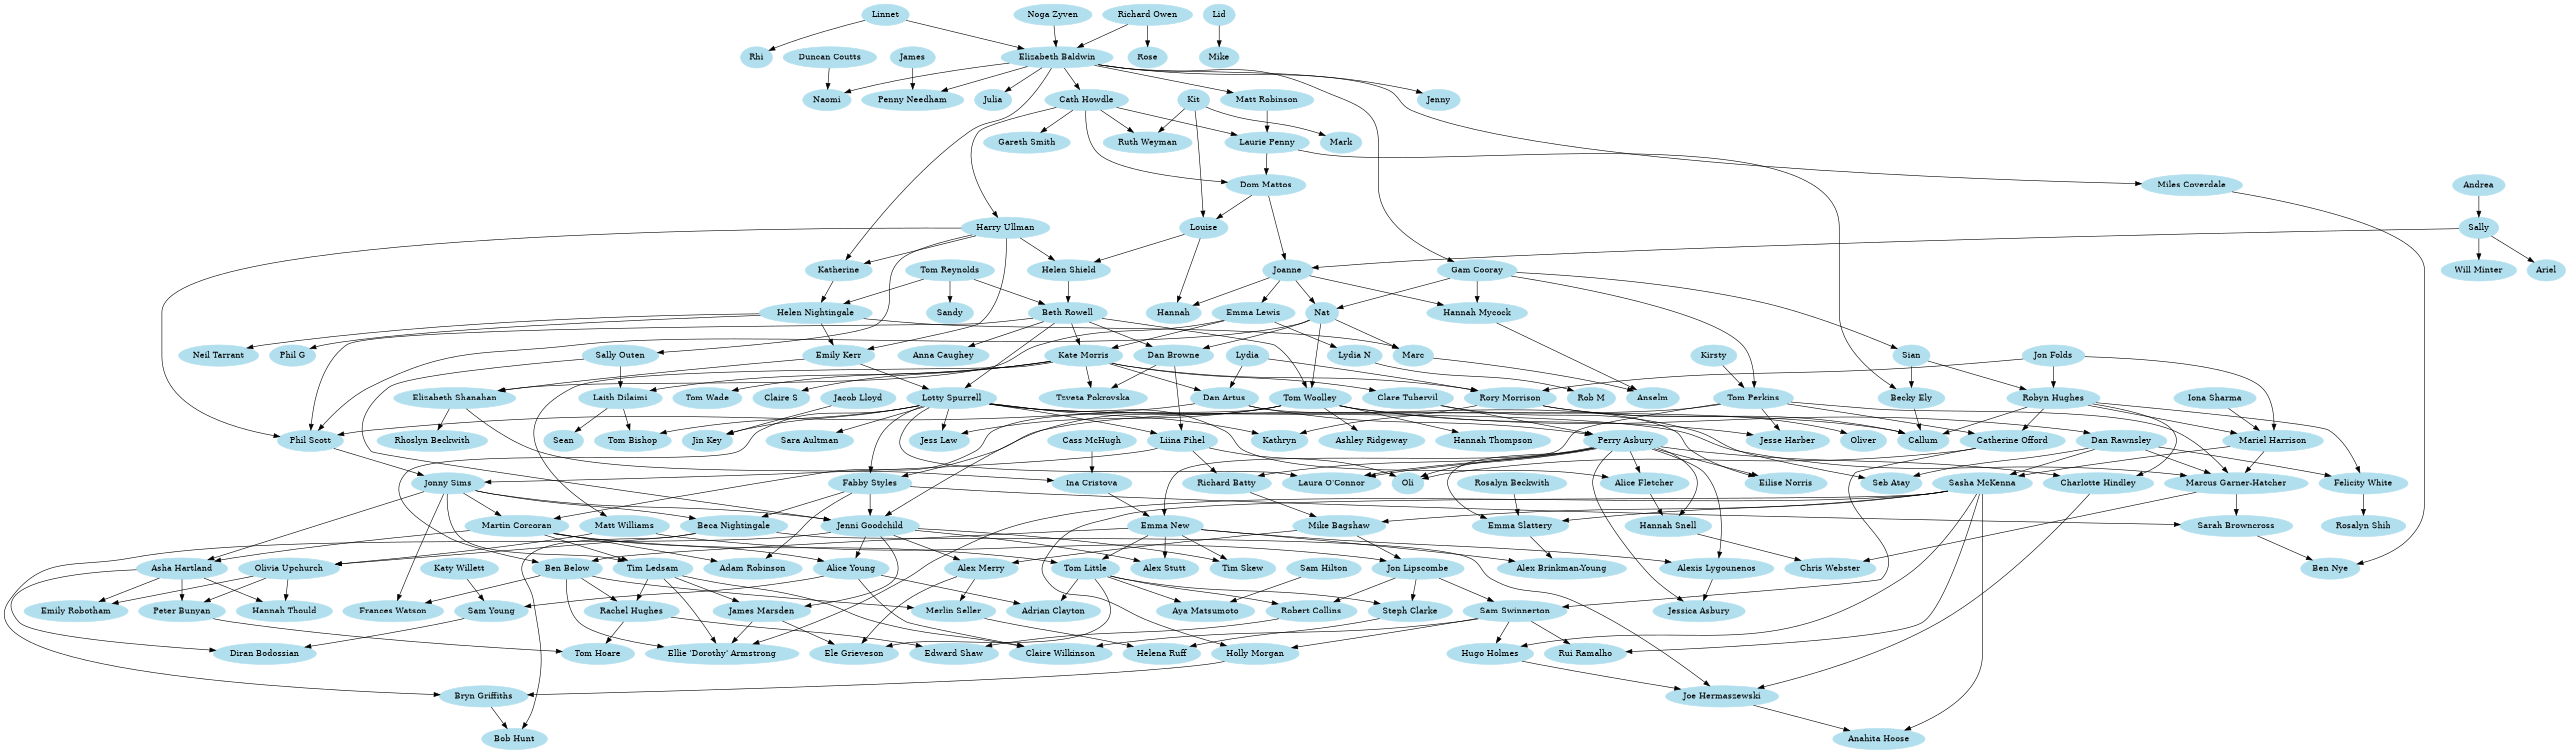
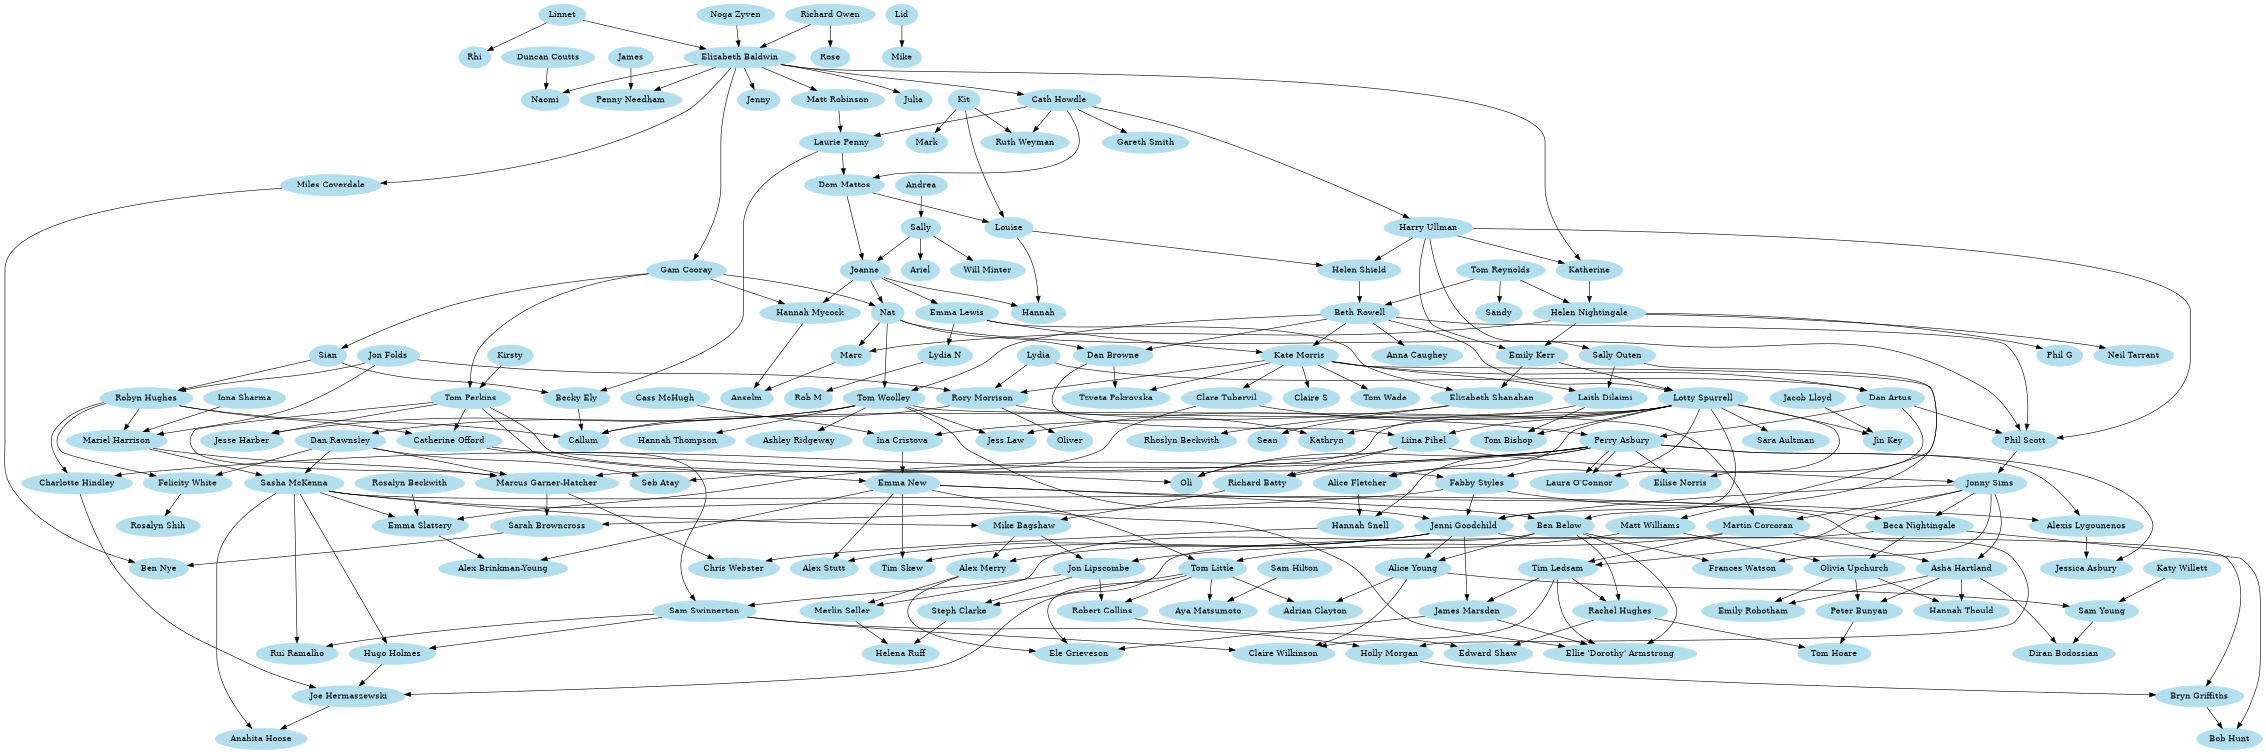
  digraph {
    node [color=lightblue2 style=filled]
-   n1 [label="Adam Robinson"]
    n2 [label="Adrian Clayton"]
    n3 [label="Alex Brinkman-Young"]
    n4 [label="Alexis Lygounenos"]
    n5 [label="Jessica Asbury"]
    n6 [label="Alex Merry"]
    n7 [label="Ele Grieveson"]
    n8 [label="Merlin Seller"]
    n9 [label="Helena Ruff"]
    n10 [label="Alex Stutt"]
    n11 [label="Alice Fletcher"]
    n12 [label="Hannah Snell"]
    n13 [label="Chris Webster"]
    n14 [label="Alice Young"]
    n15 [label="Claire Wilkinson"]
    n16 [label="Sam Young"]
    n17 [label="Diran Bodossian"]
    n18 [label="Anahita Hoose"]
    n19 [label=Andrea]
    n20 [label=Sally]
    n21 [label=Ariel]
    n22 [label=Joanne]
    n23 [label="Will Minter"]
    n24 [label="Anna Caughey"]
    n25 [label=Anselm]
    n26 [label="Asha Hartland"]
    n27 [label="Emily Robotham"]
    n28 [label="Hannah Thould"]
    n29 [label="Peter Bunyan"]
    n30 [label="Tom Hoare"]
    n31 [label="Ashley Ridgeway"]
    n32 [label="Aya Matsumoto"]
    n33 [label="Beca Nightingale"]
    n34 [label="Bob Hunt"]
    n35 [label="Joe Hermaszewski"]
    n36 [label="Olivia Upchurch"]
    n37 [label="Becky Ely"]
    n38 [label=Callum]
    n39 [label="Ben Below"]
    n40 [label="Ellie 'Dorothy' Armstrong"]
    n41 [label="Frances Watson"]
    n42 [label="Rachel Hughes"]
    n43 [label="Edward Shaw"]
    n44 [label="Ben Nye"]
    n45 [label="Beth Rowell"]
    n46 [label="Dan Browne"]
    n47 [label="Kate Morris"]
    n48 [label="Lotty Spurrell"]
    n49 [label="Phil Scott"]
    n50 [label="Tom Woolley"]
    n51 [label="Liina Pihel"]
    n52 [label="Tzveta Pokrovska"]
    n53 [label="Claire S"]
    n54 [label="Clare Tubervil"]
    n55 [label="Dan Artus"]
    n56 [label="Rory Morrison"]
    n57 [label="Laith Dilaimi"]
    n58 [label="Matt Williams"]
    n59 [label="Tom Wade"]
    n60 [label="Marcus Garner-Hatcher"]
    n61 [label="Fabby Styles"]
    n62 [label="Jin Key"]
    n63 [label="Jess Law"]
    n64 [label=Kathryn]
    n65 [label="Tom Bishop"]
    n66 [label="Laura O'Connor"]
    n67 [label="Sara Aultman"]
    n68 [label="Jonny Sims"]
    n69 [label="Dan Rawnsley"]
    n70 [label="Jenni Goodchild"]
    n71 [label="Hannah Thompson"]
    n72 [label="Jesse Harber"]
    n73 [label="Martin Corcoran"]
    n74 [label="Bryn Griffiths"]
    n75 [label="Cass McHugh"]
    n76 [label="Ina Cristova"]
    n77 [label="Emma New"]
    n78 [label="Catherine Offord"]
    n79 [label=Oli]
    n80 [label="Sam Swinnerton"]
    n81 [label="Holly Morgan"]
    n82 [label="Hugo Holmes"]
    n83 [label="Rui Ramalho"]
    n84 [label="Cath Howdle"]
    n85 [label="Dom Mattos"]
    n86 [label="Gareth Smith"]
    n87 [label="Harry Ullman"]
    n88 [label="Laurie Penny"]
    n89 [label="Ruth Weyman"]
    n90 [label=Louise]
    n91 [label=Katherine]
    n92 [label="Emily Kerr"]
    n93 [label="Helen Shield"]
    n94 [label="Sally Outen"]
    n95 [label="Charlotte Hindley"]
    n96 [label="Perry Asbury"]
    n97 [label="Seb Atay"]
    n98 [label="Eilise Norris"]
    n99 [label="Emma Slattery"]
    n100 [label="Richard Batty"]
    n101 [label="Felicity White"]
    n102 [label="Sasha McKenna"]
    n103 [label="Rosalyn Shih"]
    n104 [label="Sarah Browncross"]
    n105 [label="Mike Bagshaw"]
    n106 [label="Emma Lewis"]
    n107 [label="Hannah Mycock"]
    n108 [label=Nat]
    n109 [label=Hannah]
    n110 [label="Duncan Coutts"]
    n111 [label=Naomi]
    n112 [label="Elizabeth Baldwin"]
    n113 [label="Gam Cooray"]
    n114 [label=Jenny]
    n115 [label=Julia]
    n116 [label="Matt Robinson"]
    n117 [label="Miles Coverdale"]
    n118 [label="Penny Needham"]
    n119 [label=Sian]
    n120 [label="Tom Perkins"]
    n121 [label="Helen Nightingale"]
    n122 [label="Elizabeth Shanahan"]
    n123 [label="Rhoslyn Beckwith"]
    n124 [label="Lydia N"]
    n125 [label="Rob M"]
    n126 [label="Tim Skew"]
    n127 [label="Tom Little"]
    n128 [label="Robert Collins"]
    n129 [label="Steph Clarke"]
    n130 [label="James Marsden"]
    n131 [label=Marc]
    n132 [label="Robyn Hughes"]
    n133 [label="Neil Tarrant"]
    n134 [label="Phil G"]
    n135 [label="Iona Sharma"]
    n136 [label="Mariel Harrison"]
    n137 [label="Jacob Lloyd"]
    n138 [label=James]
    n139 [label="Jon Folds"]
    n140 [label=Oliver]
    n141 [label="Jon Lipscombe"]
    n142 [label="Tim Ledsam"]
    n143 [label=Sean]
    n144 [label="Katy Willett"]
    n145 [label=Kirsty]
    n146 [label=Kit]
    n147 [label=Mark]
    n148 [label=Lid]
    n149 [label=Mike]
    n150 [label=Linnet]
    n151 [label=Rhi]
    n152 [label=Lydia]
    n153 [label="Noga Zyven"]
    n154 [label=Rose]
    n155 [label="Richard Owen"]
    n156 [label="Rosalyn Beckwith"]
    n157 [label="Sam Hilton"]
    n158 [label=Sandy]
    n159 [label="Tom Reynolds"]
    n4 -> n5
    n6 -> n7
    n6 -> n8
    n8 -> n9
    n11 -> n12
    n12 -> n13
    n14 -> n2
    n14 -> n15
    n14 -> n16
    n16 -> n17
    n19 -> n20
    n20 -> n21
    n20 -> n22
    n20 -> n23
    n22 -> n106
    n22 -> n107
    n22 -> n108
    n22 -> n109
    n26 -> n17
    n26 -> n27
    n26 -> n28
    n26 -> n29
    n29 -> n30
    n33 -> n34
    n33 -> n35
    n33 -> n36
    n35 -> n18
    n36 -> n27
    n36 -> n28
    n36 -> n29
    n37 -> n38
    n39 -> n8
    n39 -> n40
    n39 -> n41
    n39 -> n42
    n42 -> n30
    n42 -> n43
    n45 -> n24
    n45 -> n46
    n45 -> n47
    n45 -> n48
    n45 -> n49
    n45 -> n50
    n46 -> n51
    n46 -> n52
    n47 -> n52
    n47 -> n53
    n47 -> n54
    n47 -> n55
    n47 -> n56
    n47 -> n57
    n47 -> n58
    n47 -> n59
    n48 -> n11
    n48 -> n38
    n48 -> n39
    n48 -> n51
    n48 -> n60
    n48 -> n61
    n48 -> n62
    n48 -> n63
    n48 -> n64
    n48 -> n65
    n48 -> n66
    n48 -> n67
    n49 -> n68
    n50 -> n31
    n50 -> n63
    n50 -> n69
    n50 -> n70
    n50 -> n71
    n50 -> n72
    n50 -> n73
    n51 -> n68
    n51 -> n79
    n51 -> n100
    n54 -> n96
    n54 -> n97
    n55 -> n49
    n55 -> n96
    n55 -> n98
    n56 -> n38
    n56 -> n64
    n56 -> n140
    n57 -> n65
    n57 -> n143
    n58 -> n36
    n58 -> n141
    n60 -> n13
    n60 -> n104
-   n61 -> n1
    n61 -> n33
    n61 -> n70
    n61 -> n104
    n68 -> n26
    n68 -> n33
    n68 -> n41
    n68 -> n70
    n68 -> n73
    n68 -> n142
    n69 -> n60
    n69 -> n97
    n69 -> n101
    n69 -> n102
    n70 -> n6
    n70 -> n10
    n70 -> n14
    n70 -> n74
    n70 -> n126
    n70 -> n130
-   n73 -> n1
-   n73 -> n14
+   n39 -> n14
    n73 -> n26
    n73 -> n127
    n73 -> n142
    n74 -> n34
    n75 -> n76
    n76 -> n77
    n77 -> n3
    n77 -> n4
    n77 -> n10
    n77 -> n39
    n77 -> n126
    n77 -> n127
    n78 -> n79
    n78 -> n80
    n80 -> n15
    n80 -> n81
    n80 -> n82
    n80 -> n83
    n81 -> n74
    n82 -> n35
    n84 -> n85
    n84 -> n86
    n84 -> n87
    n84 -> n88
    n84 -> n89
    n85 -> n22
    n85 -> n90
    n87 -> n49
    n87 -> n91
    n87 -> n92
    n87 -> n93
    n87 -> n94
    n88 -> n37
    n88 -> n85
    n90 -> n93
    n90 -> n109
    n91 -> n121
    n92 -> n48
    n92 -> n122
    n93 -> n45
    n94 -> n57
    n94 -> n70
    n95 -> n35
    n96 -> n4
    n96 -> n5
    n96 -> n11
    n96 -> n12
    n96 -> n66
    n96 -> n66
    n96 -> n79
    n96 -> n95
    n96 -> n98
    n96 -> n99
    n96 -> n100
    n99 -> n3
    n100 -> n105
    n101 -> n103
    n102 -> n18
    n102 -> n40
    n102 -> n81
    n102 -> n82
    n102 -> n83
    n102 -> n99
    n102 -> n105
    n104 -> n44
    n105 -> n6
    n105 -> n141
    n106 -> n47
    n106 -> n122
    n106 -> n124
    n107 -> n25
    n108 -> n46
    n108 -> n49
    n108 -> n50
    n108 -> n131
    n110 -> n111
    n112 -> n84
    n112 -> n91
    n112 -> n111
    n112 -> n113
    n112 -> n114
    n112 -> n115
    n112 -> n116
    n112 -> n117
    n112 -> n118
    n113 -> n107
    n113 -> n108
    n113 -> n119
    n113 -> n120
    n116 -> n88
    n117 -> n44
    n119 -> n37
    n119 -> n132
    n120 -> n60
    n120 -> n61
    n120 -> n72
    n120 -> n77
    n120 -> n78
    n121 -> n92
    n121 -> n131
    n121 -> n133
    n121 -> n134
    n122 -> n76
    n122 -> n123
    n124 -> n125
    n127 -> n2
    n127 -> n7
    n127 -> n32
    n127 -> n128
    n127 -> n129
    n128 -> n43
    n129 -> n9
    n130 -> n7
    n130 -> n40
    n131 -> n25
    n132 -> n38
    n132 -> n78
    n132 -> n95
    n132 -> n101
    n132 -> n136
    n135 -> n136
    n136 -> n60
    n136 -> n102
    n137 -> n62
    n138 -> n118
    n139 -> n56
    n139 -> n132
    n139 -> n136
    n141 -> n80
    n141 -> n128
    n141 -> n129
    n142 -> n15
    n142 -> n40
    n142 -> n42
    n142 -> n130
    n144 -> n16
    n145 -> n120
    n146 -> n89
    n146 -> n90
    n146 -> n147
    n148 -> n149
    n150 -> n112
    n150 -> n151
    n152 -> n55
    n152 -> n56
    n153 -> n112
    n155 -> n112
    n155 -> n154
    n156 -> n99
    n157 -> n32
    n159 -> n45
    n159 -> n121
    n159 -> n158
  }
